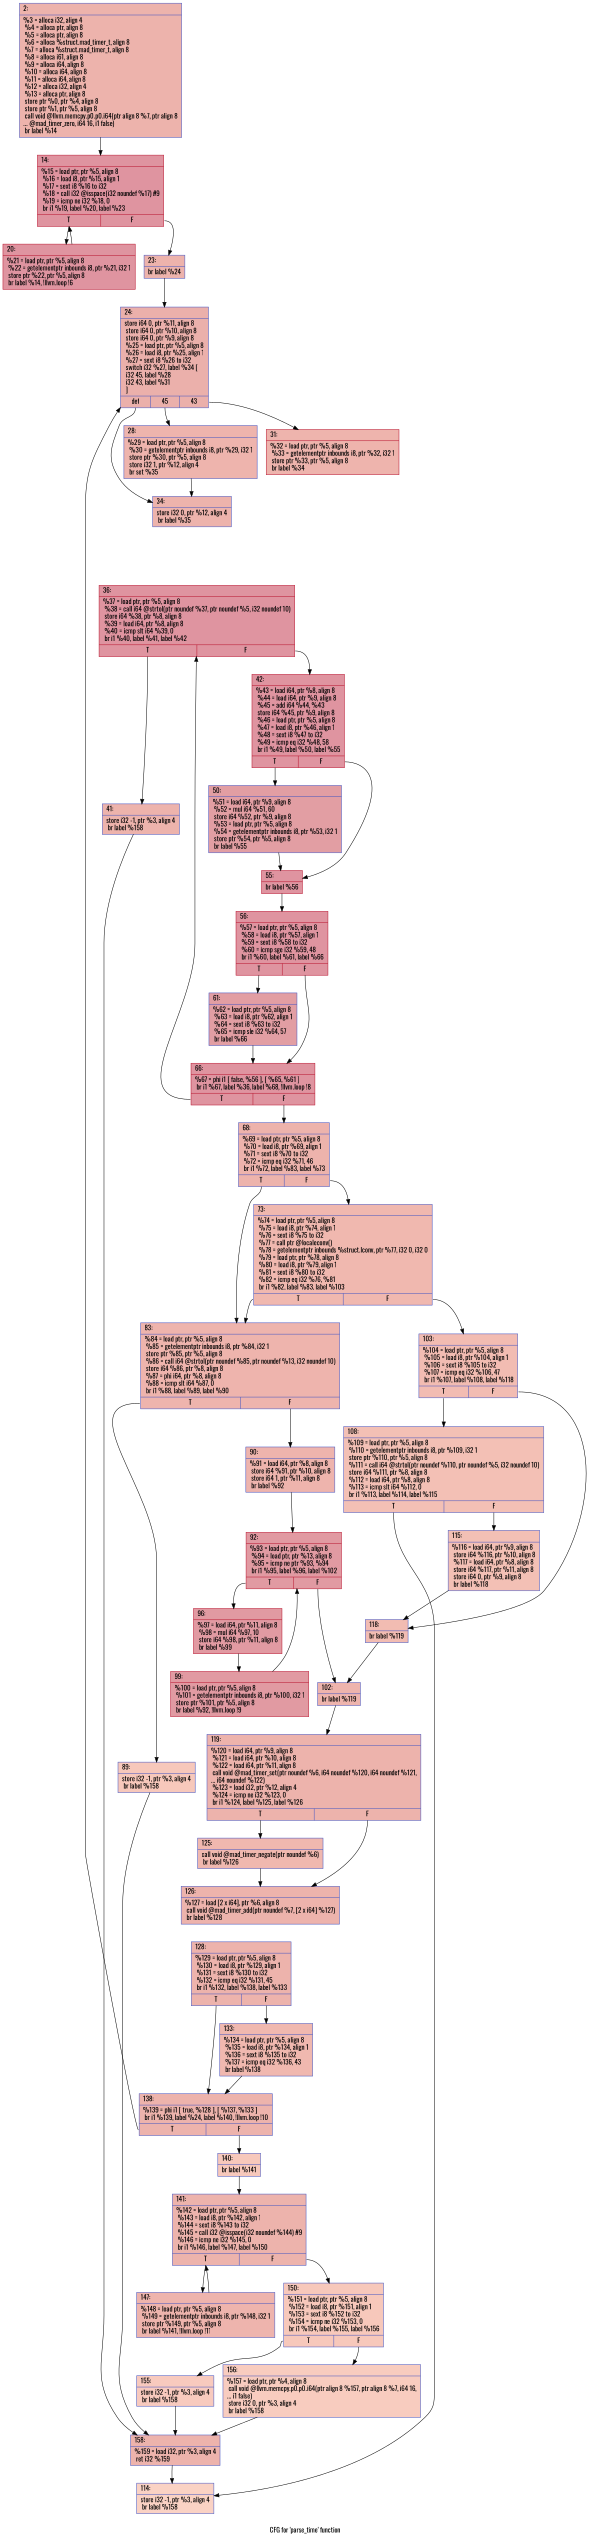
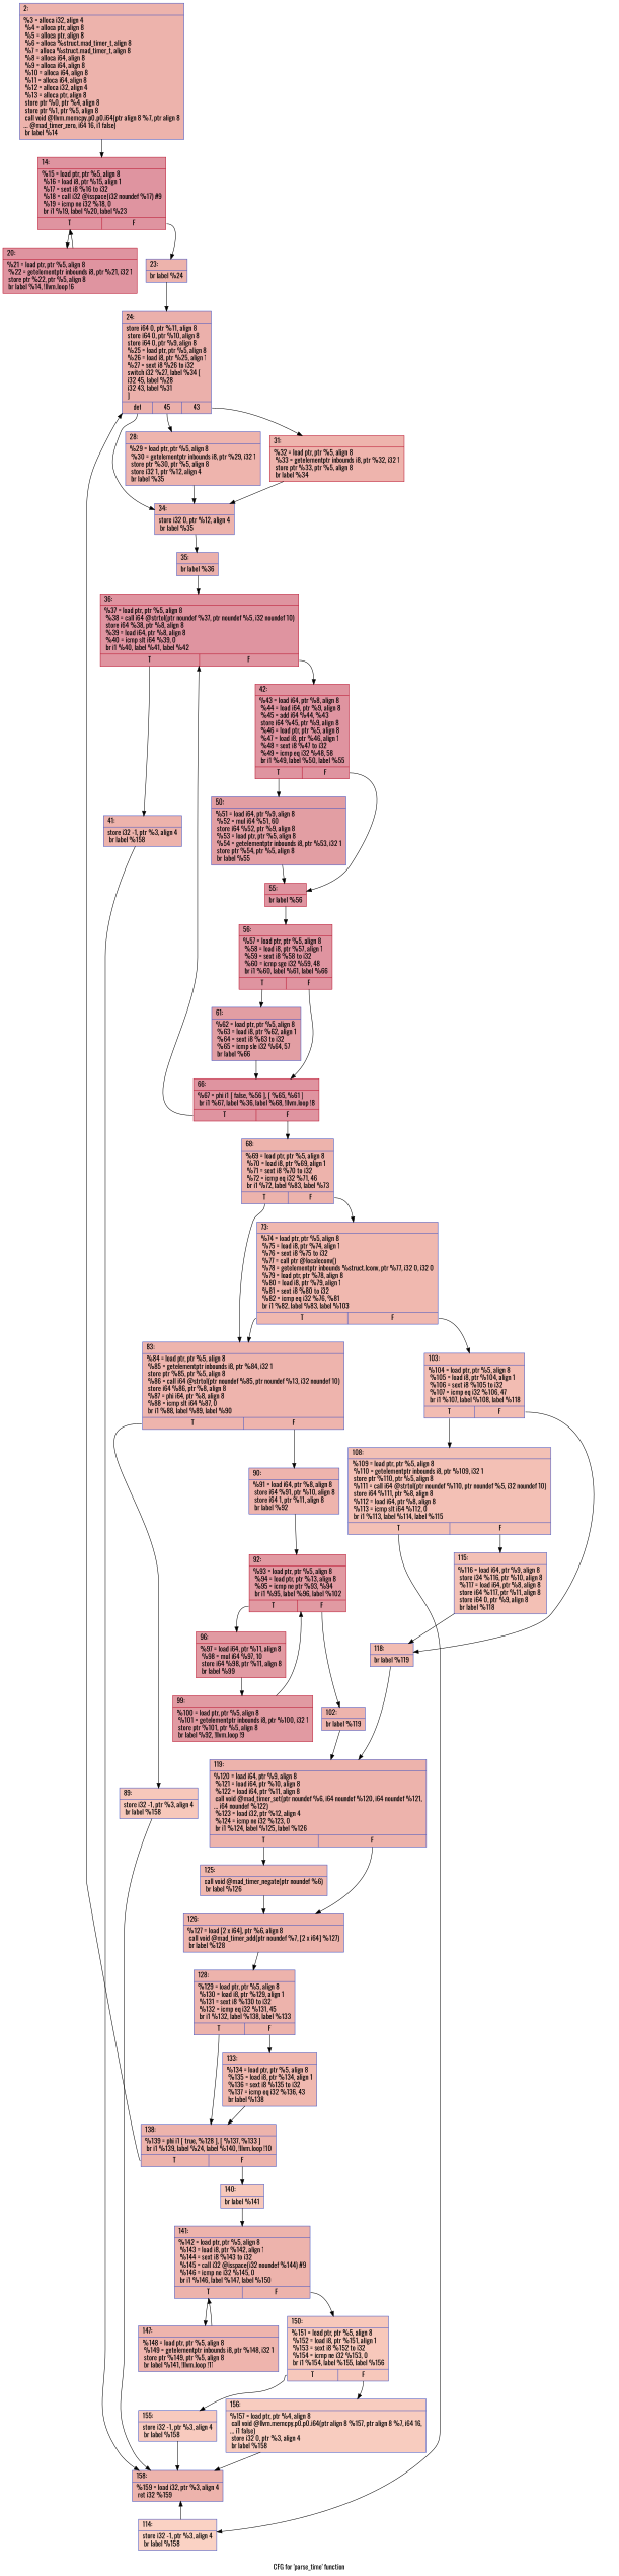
  digraph {
    fontname=Oswald
    label="CFG for 'parse_time' function"
    node [color="#3d50c3ff" fillcolor="#d6524470" fontname=Oswald shape=record style=filled]
    edge [fontname=Oswald]
-   n1 [label="{2:\l|  %3 = alloca i32, align 4\l  %4 = alloca ptr, align 8\l  %5 = alloca ptr, align 8\l  %6 = alloca %struct.mad_timer_t, align 8\l  %7 = alloca %struct.mad_timer_t, align 8\l  %8 = alloca i61, align 8\l  %9 = alloca i64, align 8\l  %10 = alloca i64, align 8\l  %11 = alloca i64, align 8\l  %12 = alloca i32, align 4\l  %13 = alloca ptr, align 8\l  store ptr %0, ptr %4, align 8\l  store ptr %1, ptr %5, align 8\l  call void @llvm.memcpy.p0.p0.i64(ptr align 8 %7, ptr align 8\l... @mad_timer_zero, i64 16, i1 false)\l  br label %14\l}"]
+   n1 [label="{2:\l|  %3 = alloca i32, align 4\l  %4 = alloca ptr, align 8\l  %5 = alloca ptr, align 8\l  %6 = alloca %struct.mad_timer_t, align 8\l  %7 = alloca %struct.mad_timer_t, align 8\l  %8 = alloca i64, align 8\l  %9 = alloca i64, align 8\l  %10 = alloca i64, align 8\l  %11 = alloca i64, align 8\l  %12 = alloca i32, align 4\l  %13 = alloca ptr, align 8\l  store ptr %0, ptr %4, align 8\l  store ptr %1, ptr %5, align 8\l  call void @llvm.memcpy.p0.p0.i64(ptr align 8 %7, ptr align 8\l... @mad_timer_zero, i64 16, i1 false)\l  br label %14\l}"]
    n2 [color="#b70d28ff" fillcolor="#b70d2870" label="{14:\l|  %15 = load ptr, ptr %5, align 8\l  %16 = load i8, ptr %15, align 1\l  %17 = sext i8 %16 to i32\l  %18 = call i32 @isspace(i32 noundef %17) #9\l  %19 = icmp ne i32 %18, 0\l  br i1 %19, label %20, label %23\l|{<s0>T|<s1>F}}"]
    n3 [color="#b70d28ff" fillcolor="#b70d2870" label="{20:\l|  %21 = load ptr, ptr %5, align 8\l  %22 = getelementptr inbounds i8, ptr %21, i32 1\l  store ptr %22, ptr %5, align 8\l  br label %14, !llvm.loop !6\l}"]
    n4 [label="{23:\l|  br label %24\l}"]
    n5 [fillcolor="#d24b4070" label="{24:\l|  store i64 0, ptr %11, align 8\l  store i64 0, ptr %10, align 8\l  store i64 0, ptr %9, align 8\l  %25 = load ptr, ptr %5, align 8\l  %26 = load i8, ptr %25, align 1\l  %27 = sext i8 %26 to i32\l  switch i32 %27, label %34 [\l    i32 45, label %28\l    i32 43, label %31\l  ]\l|{<s0>def|<s1>45|<s2>43}}"]
    n6 [label="{34:\l|  store i32 0, ptr %12, align 4\l  br label %35\l}"]
-   n7 [fillcolor="#d8564670" label="{28:\l|  %29 = load ptr, ptr %5, align 8\l  %30 = getelementptr inbounds i8, ptr %29, i32 1\l  store ptr %30, ptr %5, align 8\l  store i32 1, ptr %12, align 4\l  br set %35\l}"]
+   n7 [fillcolor="#d8564670" label="{28:\l|  %29 = load ptr, ptr %5, align 8\l  %30 = getelementptr inbounds i8, ptr %29, i32 1\l  store ptr %30, ptr %5, align 8\l  store i32 1, ptr %12, align 4\l  br label %35\l}"]
    n8 [color="#b70d28ff" fillcolor="#d8564670" label="{31:\l|  %32 = load ptr, ptr %5, align 8\l  %33 = getelementptr inbounds i8, ptr %32, i32 1\l  store ptr %33, ptr %5, align 8\l  br label %34\l}"]
+   n9 [fillcolor="#d24b4070" label="{35:\l|  br label %36\l}"]
    n10 [color="#b70d28ff" fillcolor="#b70d2870" label="{36:\l|  %37 = load ptr, ptr %5, align 8\l  %38 = call i64 @strtol(ptr noundef %37, ptr noundef %5, i32 noundef 10)\l  store i64 %38, ptr %8, align 8\l  %39 = load i64, ptr %8, align 8\l  %40 = icmp slt i64 %39, 0\l  br i1 %40, label %41, label %42\l|{<s0>T|<s1>F}}"]
    n11 [label="{41:\l|  store i32 -1, ptr %3, align 4\l  br label %158\l}"]
    n12 [color="#b70d28ff" fillcolor="#b70d2870" label="{42:\l|  %43 = load i64, ptr %8, align 8\l  %44 = load i64, ptr %9, align 8\l  %45 = add i64 %44, %43\l  store i64 %45, ptr %9, align 8\l  %46 = load ptr, ptr %5, align 8\l  %47 = load i8, ptr %46, align 1\l  %48 = sext i8 %47 to i32\l  %49 = icmp eq i32 %48, 58\l  br i1 %49, label %50, label %55\l|{<s0>T|<s1>F}}"]
    n13 [label="{158:\l|  %159 = load i32, ptr %3, align 4\l  ret i32 %159\l}"]
    n14 [fillcolor="#be242e70" label="{50:\l|  %51 = load i64, ptr %9, align 8\l  %52 = mul i64 %51, 60\l  store i64 %52, ptr %9, align 8\l  %53 = load ptr, ptr %5, align 8\l  %54 = getelementptr inbounds i8, ptr %53, i32 1\l  store ptr %54, ptr %5, align 8\l  br label %55\l}"]
    n15 [color="#b70d28ff" fillcolor="#b70d2870" label="{55:\l|  br label %56\l}"]
    n16 [color="#b70d28ff" fillcolor="#b70d2870" label="{56:\l|  %57 = load ptr, ptr %5, align 8\l  %58 = load i8, ptr %57, align 1\l  %59 = sext i8 %58 to i32\l  %60 = icmp sge i32 %59, 48\l  br i1 %60, label %61, label %66\l|{<s0>T|<s1>F}}"]
    n17 [fillcolor="#be242e70" label="{61:\l|  %62 = load ptr, ptr %5, align 8\l  %63 = load i8, ptr %62, align 1\l  %64 = sext i8 %63 to i32\l  %65 = icmp sle i32 %64, 57\l  br label %66\l}"]
    n18 [color="#b70d28ff" fillcolor="#b70d2870" label="{66:\l|  %67 = phi i1 [ false, %56 ], [ %65, %61 ]\l  br i1 %67, label %36, label %68, !llvm.loop !8\l|{<s0>T|<s1>F}}"]
    n19 [label="{68:\l|  %69 = load ptr, ptr %5, align 8\l  %70 = load i8, ptr %69, align 1\l  %71 = sext i8 %70 to i32\l  %72 = icmp eq i32 %71, 46\l  br i1 %72, label %83, label %73\l|{<s0>T|<s1>F}}"]
    n20 [fillcolor="#d8564670" label="{83:\l|  %84 = load ptr, ptr %5, align 8\l  %85 = getelementptr inbounds i8, ptr %84, i32 1\l  store ptr %85, ptr %5, align 8\l  %86 = call i64 @strtol(ptr noundef %85, ptr noundef %13, i32 noundef 10)\l  store i64 %86, ptr %8, align 8\l  %87 = phi i64, ptr %8, align 8\l  %88 = icmp slt i64 %87, 0\l  br i1 %88, label %89, label %90\l|{<s0>T|<s1>F}}"]
    n21 [fillcolor="#dc5d4a70" label="{73:\l|  %74 = load ptr, ptr %5, align 8\l  %75 = load i8, ptr %74, align 1\l  %76 = sext i8 %75 to i32\l  %77 = call ptr @localeconv()\l  %78 = getelementptr inbounds %struct.lconv, ptr %77, i32 0, i32 0\l  %79 = load ptr, ptr %78, align 8\l  %80 = load i8, ptr %79, align 1\l  %81 = sext i8 %80 to i32\l  %82 = icmp eq i32 %76, %81\l  br i1 %82, label %83, label %103\l|{<s0>T|<s1>F}}"]
    n22 [fillcolor="#ed836670" label="{89:\l|  store i32 -1, ptr %3, align 4\l  br label %158\l}"]
    n23 [fillcolor="#d8564670" label="{90:\l|  %91 = load i64, ptr %8, align 8\l  store i64 %91, ptr %10, align 8\l  store i64 1, ptr %11, align 8\l  br label %92\l}"]
    n24 [fillcolor="#e1675170" label="{103:\l|  %104 = load ptr, ptr %5, align 8\l  %105 = load i8, ptr %104, align 1\l  %106 = sext i8 %105 to i32\l  %107 = icmp eq i32 %106, 47\l  br i1 %107, label %108, label %118\l|{<s0>T|<s1>F}}"]
    n25 [color="#b70d28ff" fillcolor="#bb1b2c70" label="{92:\l|  %93 = load ptr, ptr %5, align 8\l  %94 = load ptr, ptr %13, align 8\l  %95 = icmp ne ptr %93, %94\l  br i1 %95, label %96, label %102\l|{<s0>T|<s1>F}}"]
    n26 [fillcolor="#e5705870" label="{108:\l|  %109 = load ptr, ptr %5, align 8\l  %110 = getelementptr inbounds i8, ptr %109, i32 1\l  store ptr %110, ptr %5, align 8\l  %111 = call i64 @strtol(ptr noundef %110, ptr noundef %5, i32 noundef 10)\l  store i64 %111, ptr %8, align 8\l  %112 = load i64, ptr %8, align 8\l  %113 = icmp slt i64 %112, 0\l  br i1 %113, label %114, label %115\l|{<s0>T|<s1>F}}"]
    n27 [fillcolor="#e1675170" label="{118:\l|  br label %119\l}"]
    n28 [fillcolor="#f4987a70" label="{114:\l|  store i32 -1, ptr %3, align 4\l  br label %158\l}"]
-   n29 [fillcolor="#e5705870" label="{115:\l|  %116 = load i64, ptr %9, align 8\l  store i64 %116, ptr %10, align 8\l  %117 = load i64, ptr %8, align 8\l  store i64 %117, ptr %11, align 8\l  store i64 0, ptr %9, align 8\l  br label %118\l}"]
+   n29 [fillcolor="#e5705870" label="{115:\l|  %116 = load i64, ptr %9, align 8\l  store i34 %116, ptr %10, align 8\l  %117 = load i64, ptr %8, align 8\l  store i64 %117, ptr %11, align 8\l  store i64 0, ptr %9, align 8\l  br label %118\l}"]
    n30 [label="{119:\l|  %120 = load i64, ptr %9, align 8\l  %121 = load i64, ptr %10, align 8\l  %122 = load i64, ptr %11, align 8\l  call void @mad_timer_set(ptr noundef %6, i64 noundef %120, i64 noundef %121,\l... i64 noundef %122)\l  %123 = load i32, ptr %12, align 4\l  %124 = icmp ne i32 %123, 0\l  br i1 %124, label %125, label %126\l|{<s0>T|<s1>F}}"]
    n31 [color="#b70d28ff" fillcolor="#bb1b2c70" label="{96:\l|  %97 = load i64, ptr %11, align 8\l  %98 = mul i64 %97, 10\l  store i64 %98, ptr %11, align 8\l  br label %99\l}"]
    n32 [fillcolor="#d8564670" label="{102:\l|  br label %119\l}"]
    n33 [color="#b70d28ff" fillcolor="#bb1b2c70" label="{99:\l|  %100 = load ptr, ptr %5, align 8\l  %101 = getelementptr inbounds i8, ptr %100, i32 1\l  store ptr %101, ptr %5, align 8\l  br label %92, !llvm.loop !9\l}"]
    n34 [fillcolor="#dc5d4a70" label="{125:\l|  call void @mad_timer_negate(ptr noundef %6)\l  br label %126\l}"]
    n35 [label="{126:\l|  %127 = load [2 x i64], ptr %6, align 8\l  call void @mad_timer_add(ptr noundef %7, [2 x i64] %127)\l  br label %128\l}"]
    n36 [label="{128:\l|  %129 = load ptr, ptr %5, align 8\l  %130 = load i8, ptr %129, align 1\l  %131 = sext i8 %130 to i32\l  %132 = icmp eq i32 %131, 45\l  br i1 %132, label %138, label %133\l|{<s0>T|<s1>F}}"]
    n37 [label="{138:\l|  %139 = phi i1 [ true, %128 ], [ %137, %133 ]\l  br i1 %139, label %24, label %140, !llvm.loop !10\l|{<s0>T|<s1>F}}"]
    n38 [fillcolor="#dc5d4a70" label="{133:\l|  %134 = load ptr, ptr %5, align 8\l  %135 = load i8, ptr %134, align 1\l  %136 = sext i8 %135 to i32\l  %137 = icmp eq i32 %136, 43\l  br label %138\l}"]
    n39 [fillcolor="#ed836670" label="{140:\l|  br label %141\l}"]
    n40 [label="{141:\l|  %142 = load ptr, ptr %5, align 8\l  %143 = load i8, ptr %142, align 1\l  %144 = sext i8 %143 to i32\l  %145 = call i32 @isspace(i32 noundef %144) #9\l  %146 = icmp ne i32 %145, 0\l  br i1 %146, label %147, label %150\l|{<s0>T|<s1>F}}"]
    n41 [fillcolor="#d8564670" label="{147:\l|  %148 = load ptr, ptr %5, align 8\l  %149 = getelementptr inbounds i8, ptr %148, i32 1\l  store ptr %149, ptr %5, align 8\l  br label %141, !llvm.loop !11\l}"]
    n42 [fillcolor="#ed836670" label="{150:\l|  %151 = load ptr, ptr %5, align 8\l  %152 = load i8, ptr %151, align 1\l  %153 = sext i8 %152 to i32\l  %154 = icmp ne i32 %153, 0\l  br i1 %154, label %155, label %156\l|{<s0>T|<s1>F}}"]
    n43 [fillcolor="#ef886b70" label="{155:\l|  store i32 -1, ptr %3, align 4\l  br label %158\l}"]
    n44 [fillcolor="#f08b6e70" label="{156:\l|  %157 = load ptr, ptr %4, align 8\l  call void @llvm.memcpy.p0.p0.i64(ptr align 8 %157, ptr align 8 %7, i64 16,\l... i1 false)\l  store i32 0, ptr %3, align 4\l  br label %158\l}"]
    n1 -> n2
    n2 -> n3 [tailport=s0]
    n2 -> n4 [tailport=s1]
    n3 -> n2
    n4 -> n5
    n5 -> n6 [tailport=s0]
    n5 -> n7 [tailport=s1]
    n5 -> n8 [tailport=s2]
+   n6 -> n9
    n7 -> n6
+   n8 -> n6
+   n9 -> n10
    n10 -> n11 [tailport=s0]
    n10 -> n12 [tailport=s1]
    n11 -> n13
    n12 -> n14 [tailport=s0]
    n12 -> n15 [tailport=s1]
    n14 -> n15
    n15 -> n16
    n16 -> n17 [tailport=s0]
    n16 -> n18 [tailport=s1]
    n17 -> n18
    n18 -> n10 [tailport=s0]
    n18 -> n19 [tailport=s1]
    n19 -> n20 [tailport=s0]
    n19 -> n21 [tailport=s1]
    n20 -> n22 [tailport=s0]
    n20 -> n23 [tailport=s1]
    n21 -> n20 [tailport=s0]
    n21 -> n24 [tailport=s1]
    n22 -> n13
    n23 -> n25
    n24 -> n26 [tailport=s0]
    n24 -> n27 [tailport=s1]
    n25 -> n31 [tailport=s0]
    n25 -> n32 [tailport=s1]
    n26 -> n28 [tailport=s0]
    n26 -> n29 [tailport=s1]
-   n27 -> n32
-   n13 -> n28
+   n27 -> n30
+   n28 -> n13
    n29 -> n27
    n30 -> n34 [tailport=s0]
    n30 -> n35 [tailport=s1]
    n31 -> n33
    n32 -> n30
    n33 -> n25
    n34 -> n35
+   n35 -> n36
    n36 -> n37 [tailport=s0]
    n36 -> n38 [tailport=s1]
    n37 -> n5 [tailport=s0]
    n37 -> n39 [tailport=s1]
    n38 -> n37
    n39 -> n40
    n40 -> n41 [tailport=s0]
    n40 -> n42 [tailport=s1]
    n41 -> n40
    n42 -> n43 [tailport=s0]
    n42 -> n44 [tailport=s1]
    n43 -> n13
    n44 -> n13
  }
